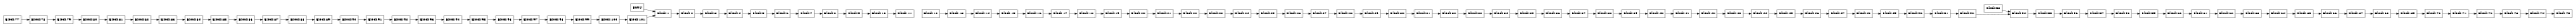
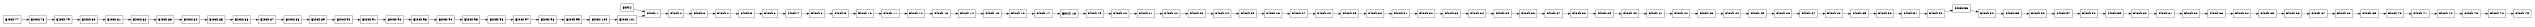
  digraph {
    rankdir=LR
    node [shape=box]
    n1 [label=Entry]
    n2 [label="Block 1"]
    n3 [label="Block 2"]
    n4 [label="Block 3"]
    n5 [label="Block 4"]
    n6 [label="Block 5"]
    n7 [label="Block 6"]
    n8 [label="Block 7"]
    n9 [label="Block 8"]
    n10 [label="Block 9"]
    n11 [label="Block 10"]
    n12 [label="Block 11"]
    n13 [label="Block 12"]
    n14 [label="Block 13"]
    n15 [label="Block 14"]
    n16 [label="Block 15"]
    n17 [label="Block 16"]
    n18 [label="Block 17"]
-   n19 [label="Block 18"]
+   n19 [label="Entry 18"]
    n20 [label="Block 19"]
    n21 [label="Block 20"]
    n22 [label="Block 21"]
    n23 [label="Block 22"]
    n24 [label="Block 23"]
    n25 [label="Block 24"]
    n26 [label="Block 25"]
    n27 [label="Block 26"]
    n28 [label="Block 27"]
    n29 [label="Block 28"]
    n30 [label="Block 29"]
    n31 [label="Block 30"]
    n32 [label="Block 31"]
    n33 [label="Block 32"]
    n34 [label="Block 33"]
    n35 [label="Block 34"]
    n36 [label="Block 35"]
    n37 [label="Block 36"]
    n38 [label="Block 37"]
    n39 [label="Block 38"]
    n40 [label="Block 39"]
    n41 [label="Block 40"]
    n42 [label="Block 41"]
    n43 [label="Block 42"]
    n44 [label="Block 43"]
    n45 [label="Block 44"]
    n46 [label="Block 45"]
    n47 [label="Block 46"]
    n48 [label="Block 47"]
    n49 [label="Block 48"]
    n50 [label="Block 49"]
    n51 [label="Block 50"]
    n52 [label="Block 51"]
    n53 [label="Block 52"]
    n54 [label="Block 53"]
    n55 [label="Block 54"]
    n56 [label="Block 55"]
    n57 [label="Block 56"]
    n58 [label="Block 57"]
    n59 [label="Block 58"]
    n60 [label="Block 59"]
    n61 [label="Block 60"]
    n62 [label="Block 61"]
    n63 [label="Block 62"]
    n64 [label="Block 63"]
    n65 [label="Block 64"]
    n66 [label="Block 65"]
    n67 [label="Block 66"]
    n68 [label="Block 67"]
    n69 [label="Block 68"]
    n70 [label="Block 69"]
    n71 [label="Block 70"]
    n72 [label="Block 71"]
    n73 [label="Block 72"]
    n74 [label="Block 73"]
    n75 [label="Block 74"]
    n76 [label="Block 75"]
    n77 [label="Block 77"]
    n78 [label="Block 78"]
    n79 [label="Block 79"]
    n80 [label="Block 80"]
    n81 [label="Block 81"]
    n82 [label="Block 82"]
    n83 [label="Block 83"]
    n84 [label="Block 84"]
    n85 [label="Block 85"]
    n86 [label="Block 86"]
    n87 [label="Block 87"]
    n88 [label="Block 88"]
    n89 [label="Block 89"]
    n90 [label="Block 90"]
    n91 [label="Block 91"]
    n92 [label="Block 92"]
    n93 [label="Block 93"]
    n94 [label="Block 94"]
    n95 [label="Block 95"]
    n96 [label="Block 96"]
    n97 [label="Block 97"]
    n98 [label="Block 98"]
    n99 [label="Block 99"]
    n100 [label="Block 100"]
    n101 [label="Block 101"]
    n1 -> n2
    n2 -> n3
    n3 -> n4
    n4 -> n5
    n5 -> n6
    n6 -> n7
    n7 -> n8
    n8 -> n9
    n9 -> n10
    n10 -> n11
    n11 -> n12
+   n12 -> n13
    n13 -> n14
    n14 -> n15
    n15 -> n16
    n16 -> n17
    n17 -> n18
    n18 -> n19
    n19 -> n20
    n20 -> n21
    n21 -> n22
    n22 -> n23
    n23 -> n24
    n24 -> n25
    n25 -> n26
    n26 -> n27
    n27 -> n28
    n28 -> n29
    n29 -> n30
    n30 -> n31
    n31 -> n32
    n32 -> n33
    n33 -> n34
    n34 -> n35
    n35 -> n36
    n36 -> n37
    n37 -> n38
    n38 -> n39
    n39 -> n40
    n40 -> n41
    n41 -> n42
    n42 -> n43
    n43 -> n44
    n44 -> n45
    n45 -> n46
    n46 -> n47
    n47 -> n48
    n48 -> n49
    n49 -> n50
    n50 -> n51
    n51 -> n52
    n52 -> n53
-   n53 -> n55
+   n53 -> n54
    n54 -> n55
    n55 -> n56
    n56 -> n57
    n57 -> n58
    n58 -> n59
    n59 -> n60
    n60 -> n61
    n61 -> n62
    n62 -> n63
    n63 -> n64
    n64 -> n65
    n65 -> n66
    n66 -> n67
    n67 -> n68
    n68 -> n69
    n69 -> n70
    n70 -> n71
    n71 -> n72
    n72 -> n73
    n73 -> n74
    n74 -> n75
    n75 -> n76
    n77 -> n78
    n78 -> n79
    n79 -> n80
    n80 -> n81
    n81 -> n82
    n82 -> n83
    n83 -> n84
    n84 -> n85
    n85 -> n86
    n86 -> n87
    n87 -> n88
    n88 -> n89
    n89 -> n90
    n90 -> n91
    n91 -> n92
    n92 -> n93
    n93 -> n94
    n94 -> n95
    n95 -> n96
    n96 -> n97
    n97 -> n98
    n98 -> n99
    n99 -> n100
    n100 -> n101
    n101 -> n2
  }
